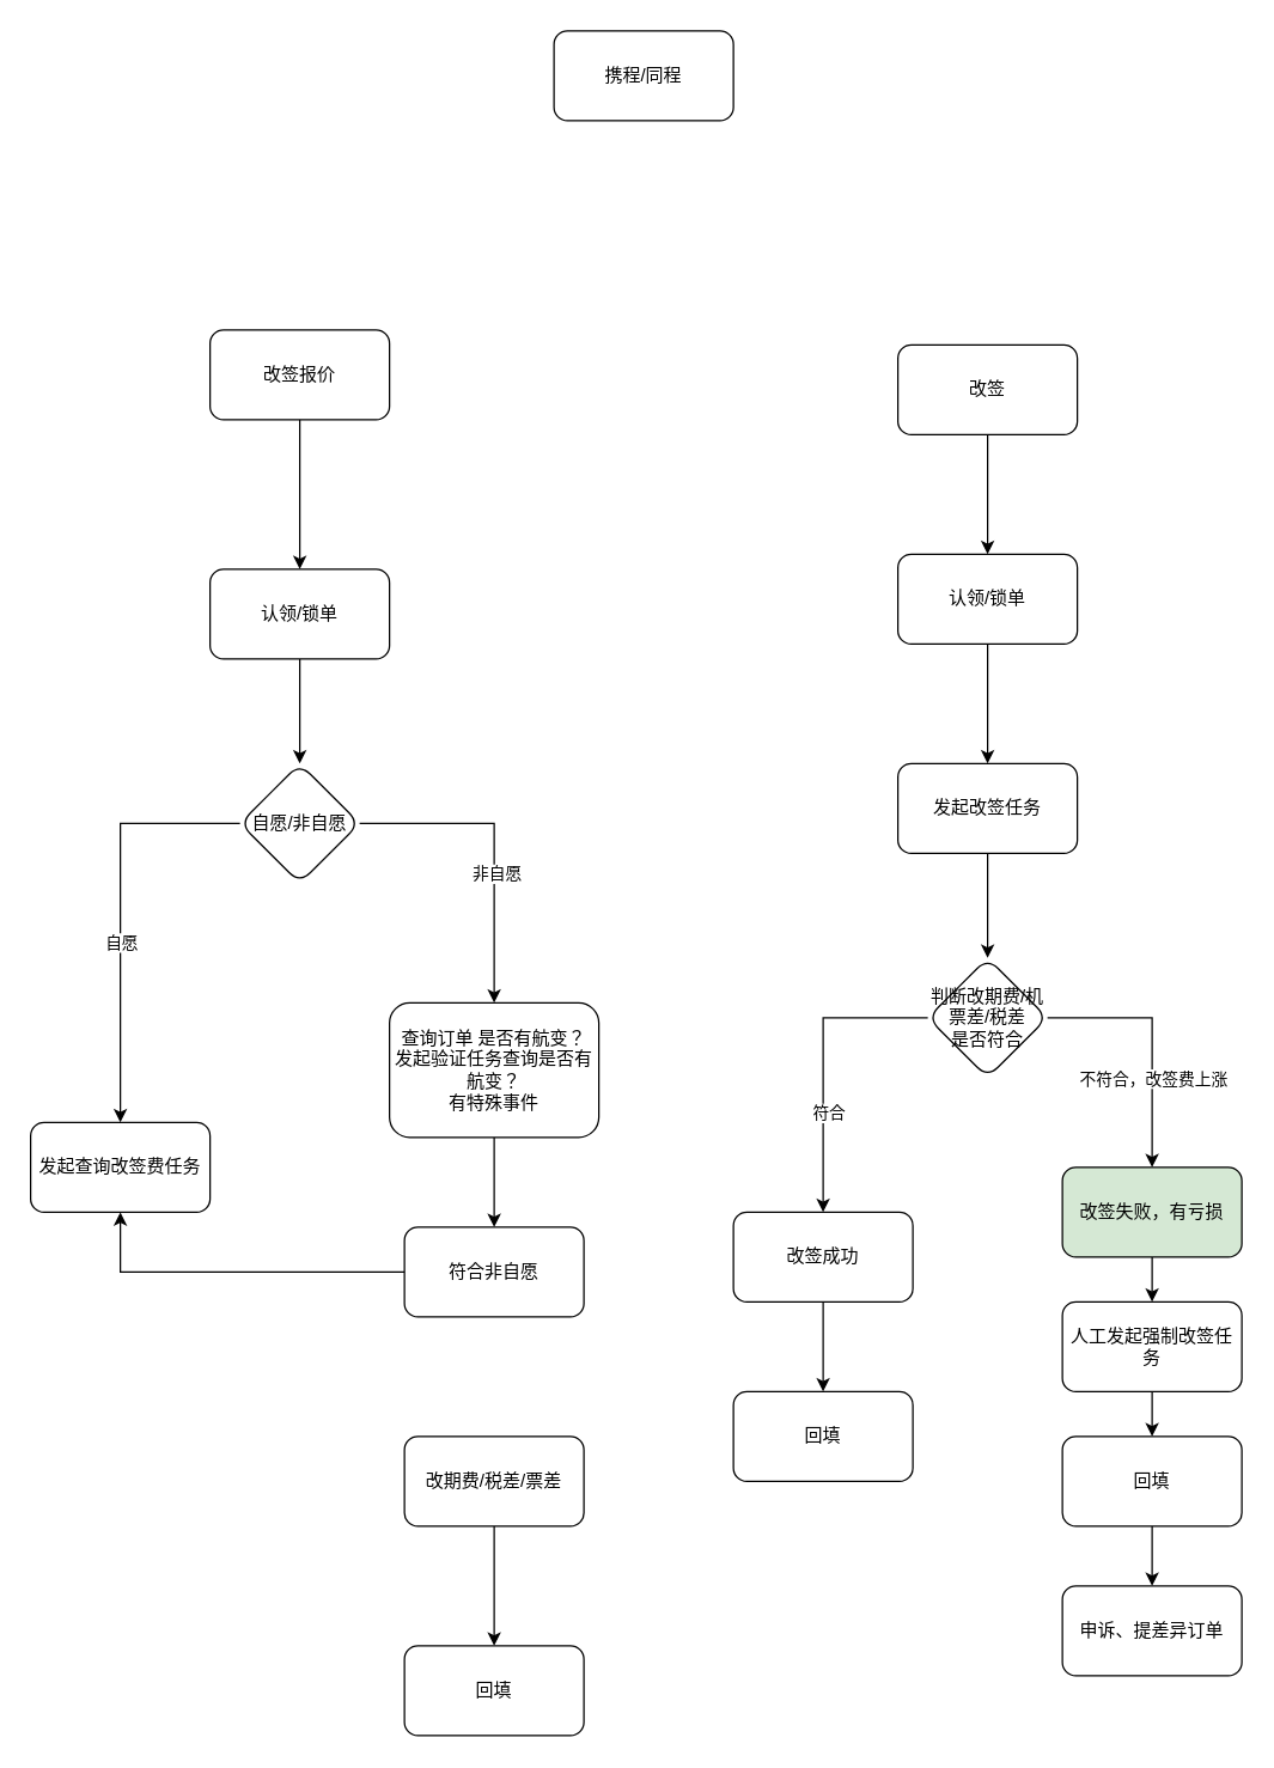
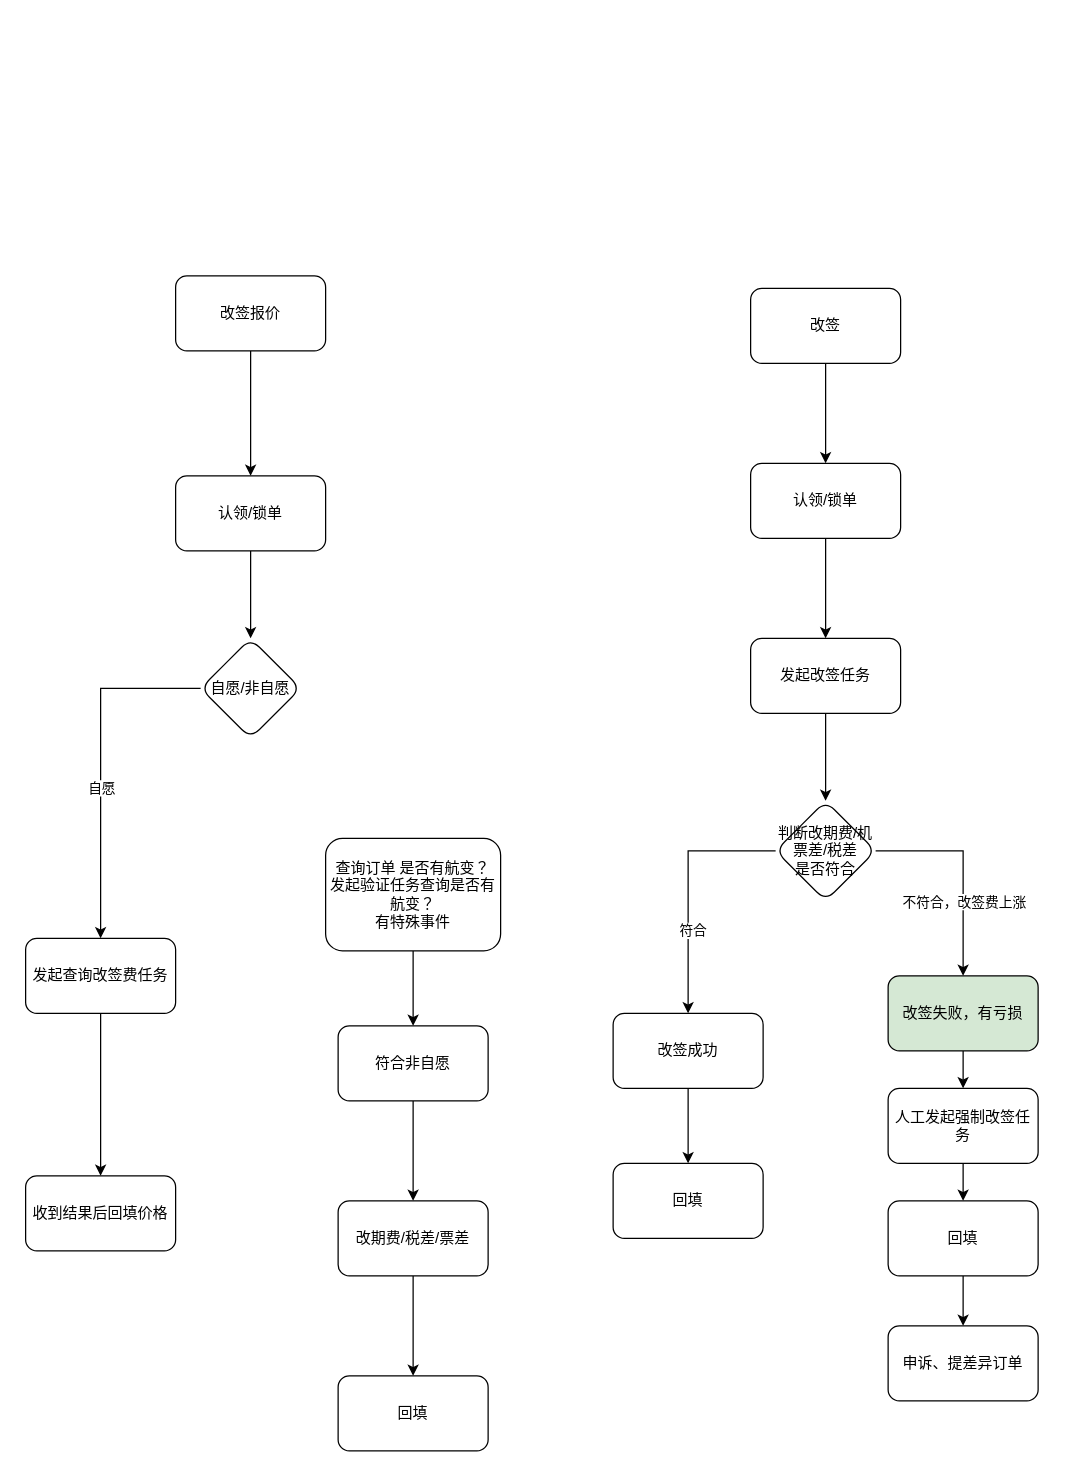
  <mxCell id="0" />
  <mxCell id="1" parent="0" />
- <mxCell id="2" value="携程/同程" style="rounded=1;whiteSpace=wrap;html=1;" vertex="1" parent="1"><mxGeometry x="370" y="20" width="120" height="60" as="geometry" /></mxCell>
  <mxCell id="3" value="" style="edgeStyle=orthogonalEdgeStyle;rounded=0;orthogonalLoop=1;jettySize=auto;html=1;" edge="1" parent="1" source="4" target="8"><mxGeometry relative="1" as="geometry" /></mxCell>
  <mxCell id="4" value="改签" style="rounded=1;whiteSpace=wrap;html=1;" vertex="1" parent="1"><mxGeometry x="600" y="230" width="120" height="60" as="geometry" /></mxCell>
  <mxCell id="5" value="" style="edgeStyle=orthogonalEdgeStyle;rounded=0;orthogonalLoop=1;jettySize=auto;html=1;" edge="1" parent="1" source="6" target="10"><mxGeometry relative="1" as="geometry" /></mxCell>
  <mxCell id="6" value="改签报价" style="rounded=1;whiteSpace=wrap;html=1;" vertex="1" parent="1"><mxGeometry x="140" y="220" width="120" height="60" as="geometry" /></mxCell>
  <mxCell id="7" value="" style="edgeStyle=orthogonalEdgeStyle;rounded=0;orthogonalLoop=1;jettySize=auto;html=1;" edge="1" parent="1" source="8" target="12"><mxGeometry relative="1" as="geometry" /></mxCell>
  <mxCell id="8" value="认领/锁单" style="rounded=1;whiteSpace=wrap;html=1;" vertex="1" parent="1"><mxGeometry x="600" y="370" width="120" height="60" as="geometry" /></mxCell>
  <mxCell id="9" value="" style="edgeStyle=orthogonalEdgeStyle;rounded=0;orthogonalLoop=1;jettySize=auto;html=1;" edge="1" parent="1" source="10" target="35"><mxGeometry relative="1" as="geometry" /></mxCell>
  <mxCell id="10" value="认领/锁单" style="rounded=1;whiteSpace=wrap;html=1;" vertex="1" parent="1"><mxGeometry x="140" y="380" width="120" height="60" as="geometry" /></mxCell>
  <mxCell id="11" value="" style="edgeStyle=orthogonalEdgeStyle;rounded=0;orthogonalLoop=1;jettySize=auto;html=1;" edge="1" parent="1" source="12" target="17"><mxGeometry relative="1" as="geometry" /></mxCell>
  <mxCell id="12" value="发起改签任务" style="rounded=1;whiteSpace=wrap;html=1;" vertex="1" parent="1"><mxGeometry x="600" y="510" width="120" height="60" as="geometry" /></mxCell>
  <mxCell id="13" value="" style="edgeStyle=orthogonalEdgeStyle;rounded=0;orthogonalLoop=1;jettySize=auto;html=1;" edge="1" parent="1" source="17" target="19"><mxGeometry relative="1" as="geometry" /></mxCell>
  <mxCell id="14" value="符合" style="edgeLabel;html=1;align=center;verticalAlign=middle;resizable=0;points=[];" vertex="1" connectable="0" parent="13"><mxGeometry x="0.329" y="3" relative="1" as="geometry"><mxPoint as="offset" /></mxGeometry></mxCell>
  <mxCell id="15" value="" style="edgeStyle=orthogonalEdgeStyle;rounded=0;orthogonalLoop=1;jettySize=auto;html=1;" edge="1" parent="1" source="17" target="22"><mxGeometry relative="1" as="geometry" /></mxCell>
  <mxCell id="16" value="不符合，改签费上涨" style="edgeLabel;html=1;align=center;verticalAlign=middle;resizable=0;points=[];" vertex="1" connectable="0" parent="15"><mxGeometry x="-0.113" y="3" relative="1" as="geometry"><mxPoint x="-3" y="35" as="offset" /></mxGeometry></mxCell>
  <mxCell id="17" value="判断改期费/机票差/税差&lt;div&gt;是否符合&lt;/div&gt;" style="rhombus;whiteSpace=wrap;html=1;rounded=1;" vertex="1" parent="1"><mxGeometry x="620" y="640" width="80" height="80" as="geometry" /></mxCell>
  <mxCell id="18" value="" style="edgeStyle=orthogonalEdgeStyle;rounded=0;orthogonalLoop=1;jettySize=auto;html=1;" edge="1" parent="1" source="19" target="20"><mxGeometry relative="1" as="geometry" /></mxCell>
  <mxCell id="19" value="改签成功" style="whiteSpace=wrap;html=1;rounded=1;" vertex="1" parent="1"><mxGeometry x="490" y="810" width="120" height="60" as="geometry" /></mxCell>
  <mxCell id="20" value="回填" style="whiteSpace=wrap;html=1;rounded=1;" vertex="1" parent="1"><mxGeometry x="490" y="930" width="120" height="60" as="geometry" /></mxCell>
  <mxCell id="21" value="" style="edgeStyle=orthogonalEdgeStyle;rounded=0;orthogonalLoop=1;jettySize=auto;html=1;" edge="1" parent="1" source="22" target="24"><mxGeometry relative="1" as="geometry" /></mxCell>
  <mxCell id="22" value="改签失败，有亏损" style="whiteSpace=wrap;html=1;rounded=1;fillColor=#d5e8d4;" vertex="1" parent="1"><mxGeometry x="710" y="780" width="120" height="60" as="geometry" /></mxCell>
  <mxCell id="23" value="" style="edgeStyle=orthogonalEdgeStyle;rounded=0;orthogonalLoop=1;jettySize=auto;html=1;" edge="1" parent="1" source="24" target="26"><mxGeometry relative="1" as="geometry" /></mxCell>
  <mxCell id="24" value="人工发起强制改签任务" style="whiteSpace=wrap;html=1;rounded=1;" vertex="1" parent="1"><mxGeometry x="710" y="870" width="120" height="60" as="geometry" /></mxCell>
  <mxCell id="25" value="" style="edgeStyle=orthogonalEdgeStyle;rounded=0;orthogonalLoop=1;jettySize=auto;html=1;" edge="1" parent="1" source="26" target="27"><mxGeometry relative="1" as="geometry" /></mxCell>
  <mxCell id="26" value="回填" style="whiteSpace=wrap;html=1;rounded=1;" vertex="1" parent="1"><mxGeometry x="710" y="960" width="120" height="60" as="geometry" /></mxCell>
  <mxCell id="27" value="申诉、提差异订单" style="whiteSpace=wrap;html=1;rounded=1;" vertex="1" parent="1"><mxGeometry x="710" y="1060" width="120" height="60" as="geometry" /></mxCell>
+ <mxCell id="28" value="" style="edgeStyle=orthogonalEdgeStyle;rounded=0;orthogonalLoop=1;jettySize=auto;html=1;" edge="1" parent="1" source="29" target="30"><mxGeometry relative="1" as="geometry" /></mxCell>
  <mxCell id="29" value="发起查询改签费任务" style="rounded=1;whiteSpace=wrap;html=1;" vertex="1" parent="1"><mxGeometry x="20" y="750" width="120" height="60" as="geometry" /></mxCell>
+ <mxCell id="30" value="收到结果后回填价格" style="rounded=1;whiteSpace=wrap;html=1;" vertex="1" parent="1"><mxGeometry x="20" y="940" width="120" height="60" as="geometry" /></mxCell>
  <mxCell id="31" style="edgeStyle=orthogonalEdgeStyle;rounded=0;orthogonalLoop=1;jettySize=auto;html=1;" edge="1" parent="1" source="35" target="29"><mxGeometry relative="1" as="geometry" /></mxCell>
  <mxCell id="32" value="自愿" style="edgeLabel;html=1;align=center;verticalAlign=middle;resizable=0;points=[];" vertex="1" connectable="0" parent="31"><mxGeometry x="0.136" relative="1" as="geometry"><mxPoint as="offset" /></mxGeometry></mxCell>
- <mxCell id="33" value="" style="edgeStyle=orthogonalEdgeStyle;rounded=0;orthogonalLoop=1;jettySize=auto;html=1;" edge="1" parent="1" source="35" target="37"><mxGeometry relative="1" as="geometry" /></mxCell>
- <mxCell id="34" value="非自愿" style="edgeLabel;html=1;align=center;verticalAlign=middle;resizable=0;points=[];" vertex="1" connectable="0" parent="33"><mxGeometry x="0.17" y="1" relative="1" as="geometry"><mxPoint as="offset" /></mxGeometry></mxCell>
  <mxCell id="35" value="自愿/非自愿" style="rhombus;whiteSpace=wrap;html=1;rounded=1;" vertex="1" parent="1"><mxGeometry x="160" y="510" width="80" height="80" as="geometry" /></mxCell>
  <mxCell id="36" value="" style="edgeStyle=orthogonalEdgeStyle;rounded=0;orthogonalLoop=1;jettySize=auto;html=1;" edge="1" parent="1" source="37" target="39"><mxGeometry relative="1" as="geometry" /></mxCell>
  <mxCell id="37" value="查询订单 是否有航变？&lt;div&gt;发起验证任务查询是否有航变？&lt;/div&gt;&lt;div&gt;有特殊事件&lt;/div&gt;" style="whiteSpace=wrap;html=1;rounded=1;" vertex="1" parent="1"><mxGeometry x="260" y="670" width="140" height="90" as="geometry" /></mxCell>
- <mxCell id="38" value="" style="edgeStyle=orthogonalEdgeStyle;rounded=0;orthogonalLoop=1;jettySize=auto;html=1;" edge="1" parent="1" source="39" target="29"><mxGeometry relative="1" as="geometry" /></mxCell>
+ <mxCell id="38" value="" style="edgeStyle=orthogonalEdgeStyle;rounded=0;orthogonalLoop=1;jettySize=auto;html=1;" edge="1" parent="1" source="39" target="41"><mxGeometry relative="1" as="geometry" /></mxCell>
  <mxCell id="39" value="符合非自愿" style="whiteSpace=wrap;html=1;rounded=1;" vertex="1" parent="1"><mxGeometry x="270" y="820" width="120" height="60" as="geometry" /></mxCell>
  <mxCell id="40" value="" style="edgeStyle=orthogonalEdgeStyle;rounded=0;orthogonalLoop=1;jettySize=auto;html=1;" edge="1" parent="1" source="41" target="42"><mxGeometry relative="1" as="geometry" /></mxCell>
  <mxCell id="41" value="改期费/税差/票差" style="whiteSpace=wrap;html=1;rounded=1;" vertex="1" parent="1"><mxGeometry x="270" y="960" width="120" height="60" as="geometry" /></mxCell>
  <mxCell id="42" value="回填" style="whiteSpace=wrap;html=1;rounded=1;" vertex="1" parent="1"><mxGeometry x="270" y="1100" width="120" height="60" as="geometry" /></mxCell>
